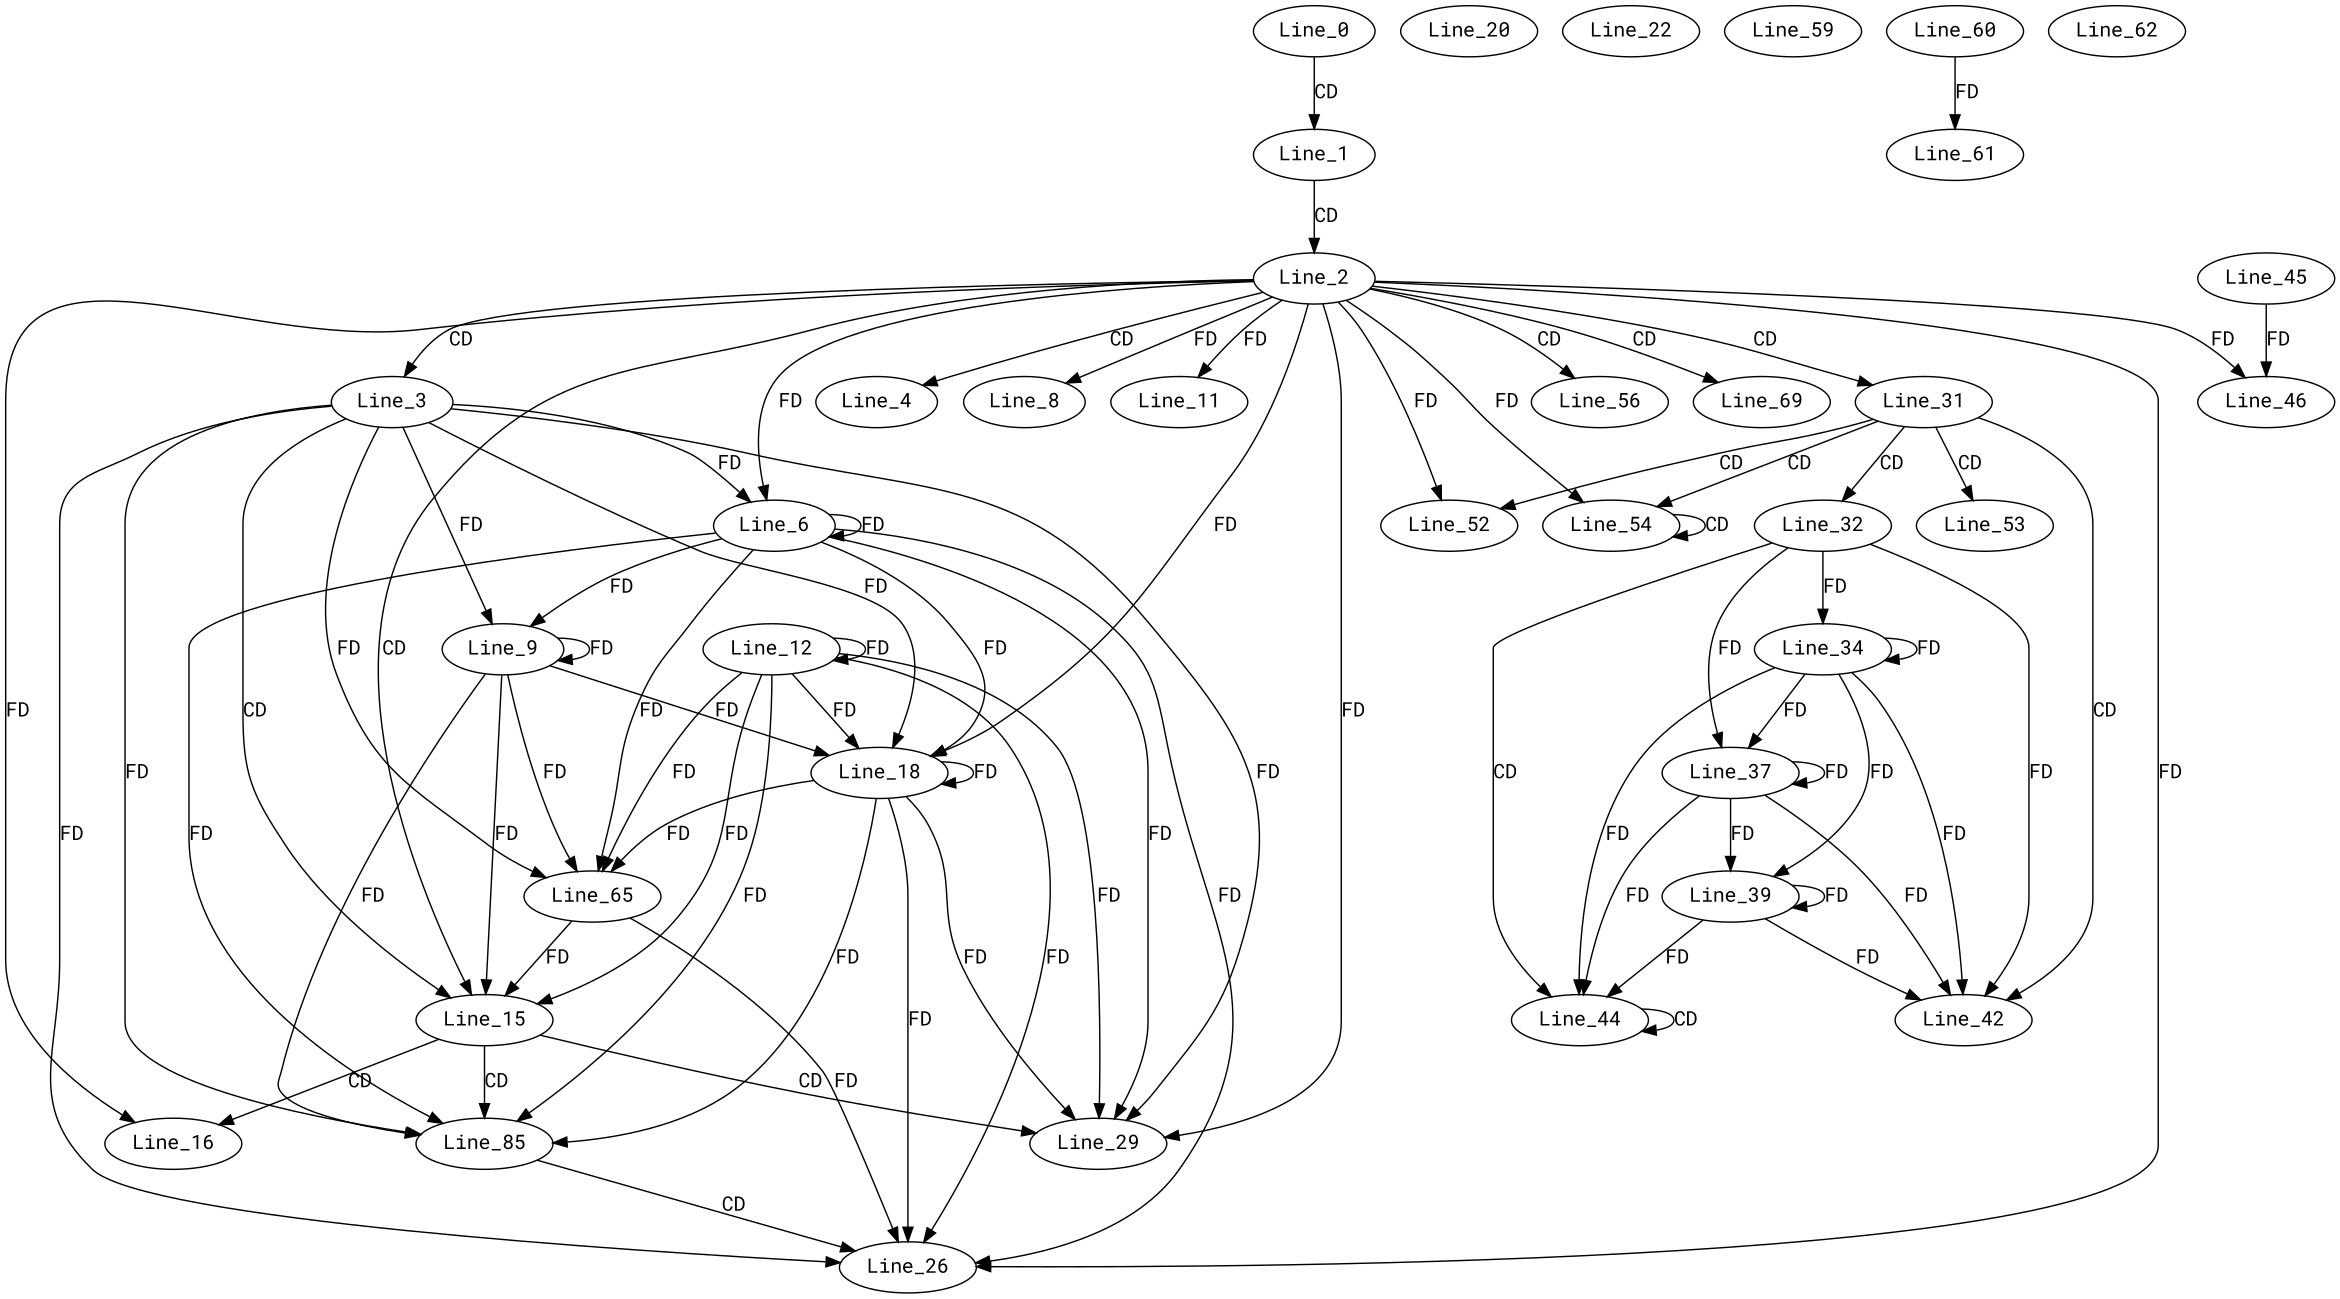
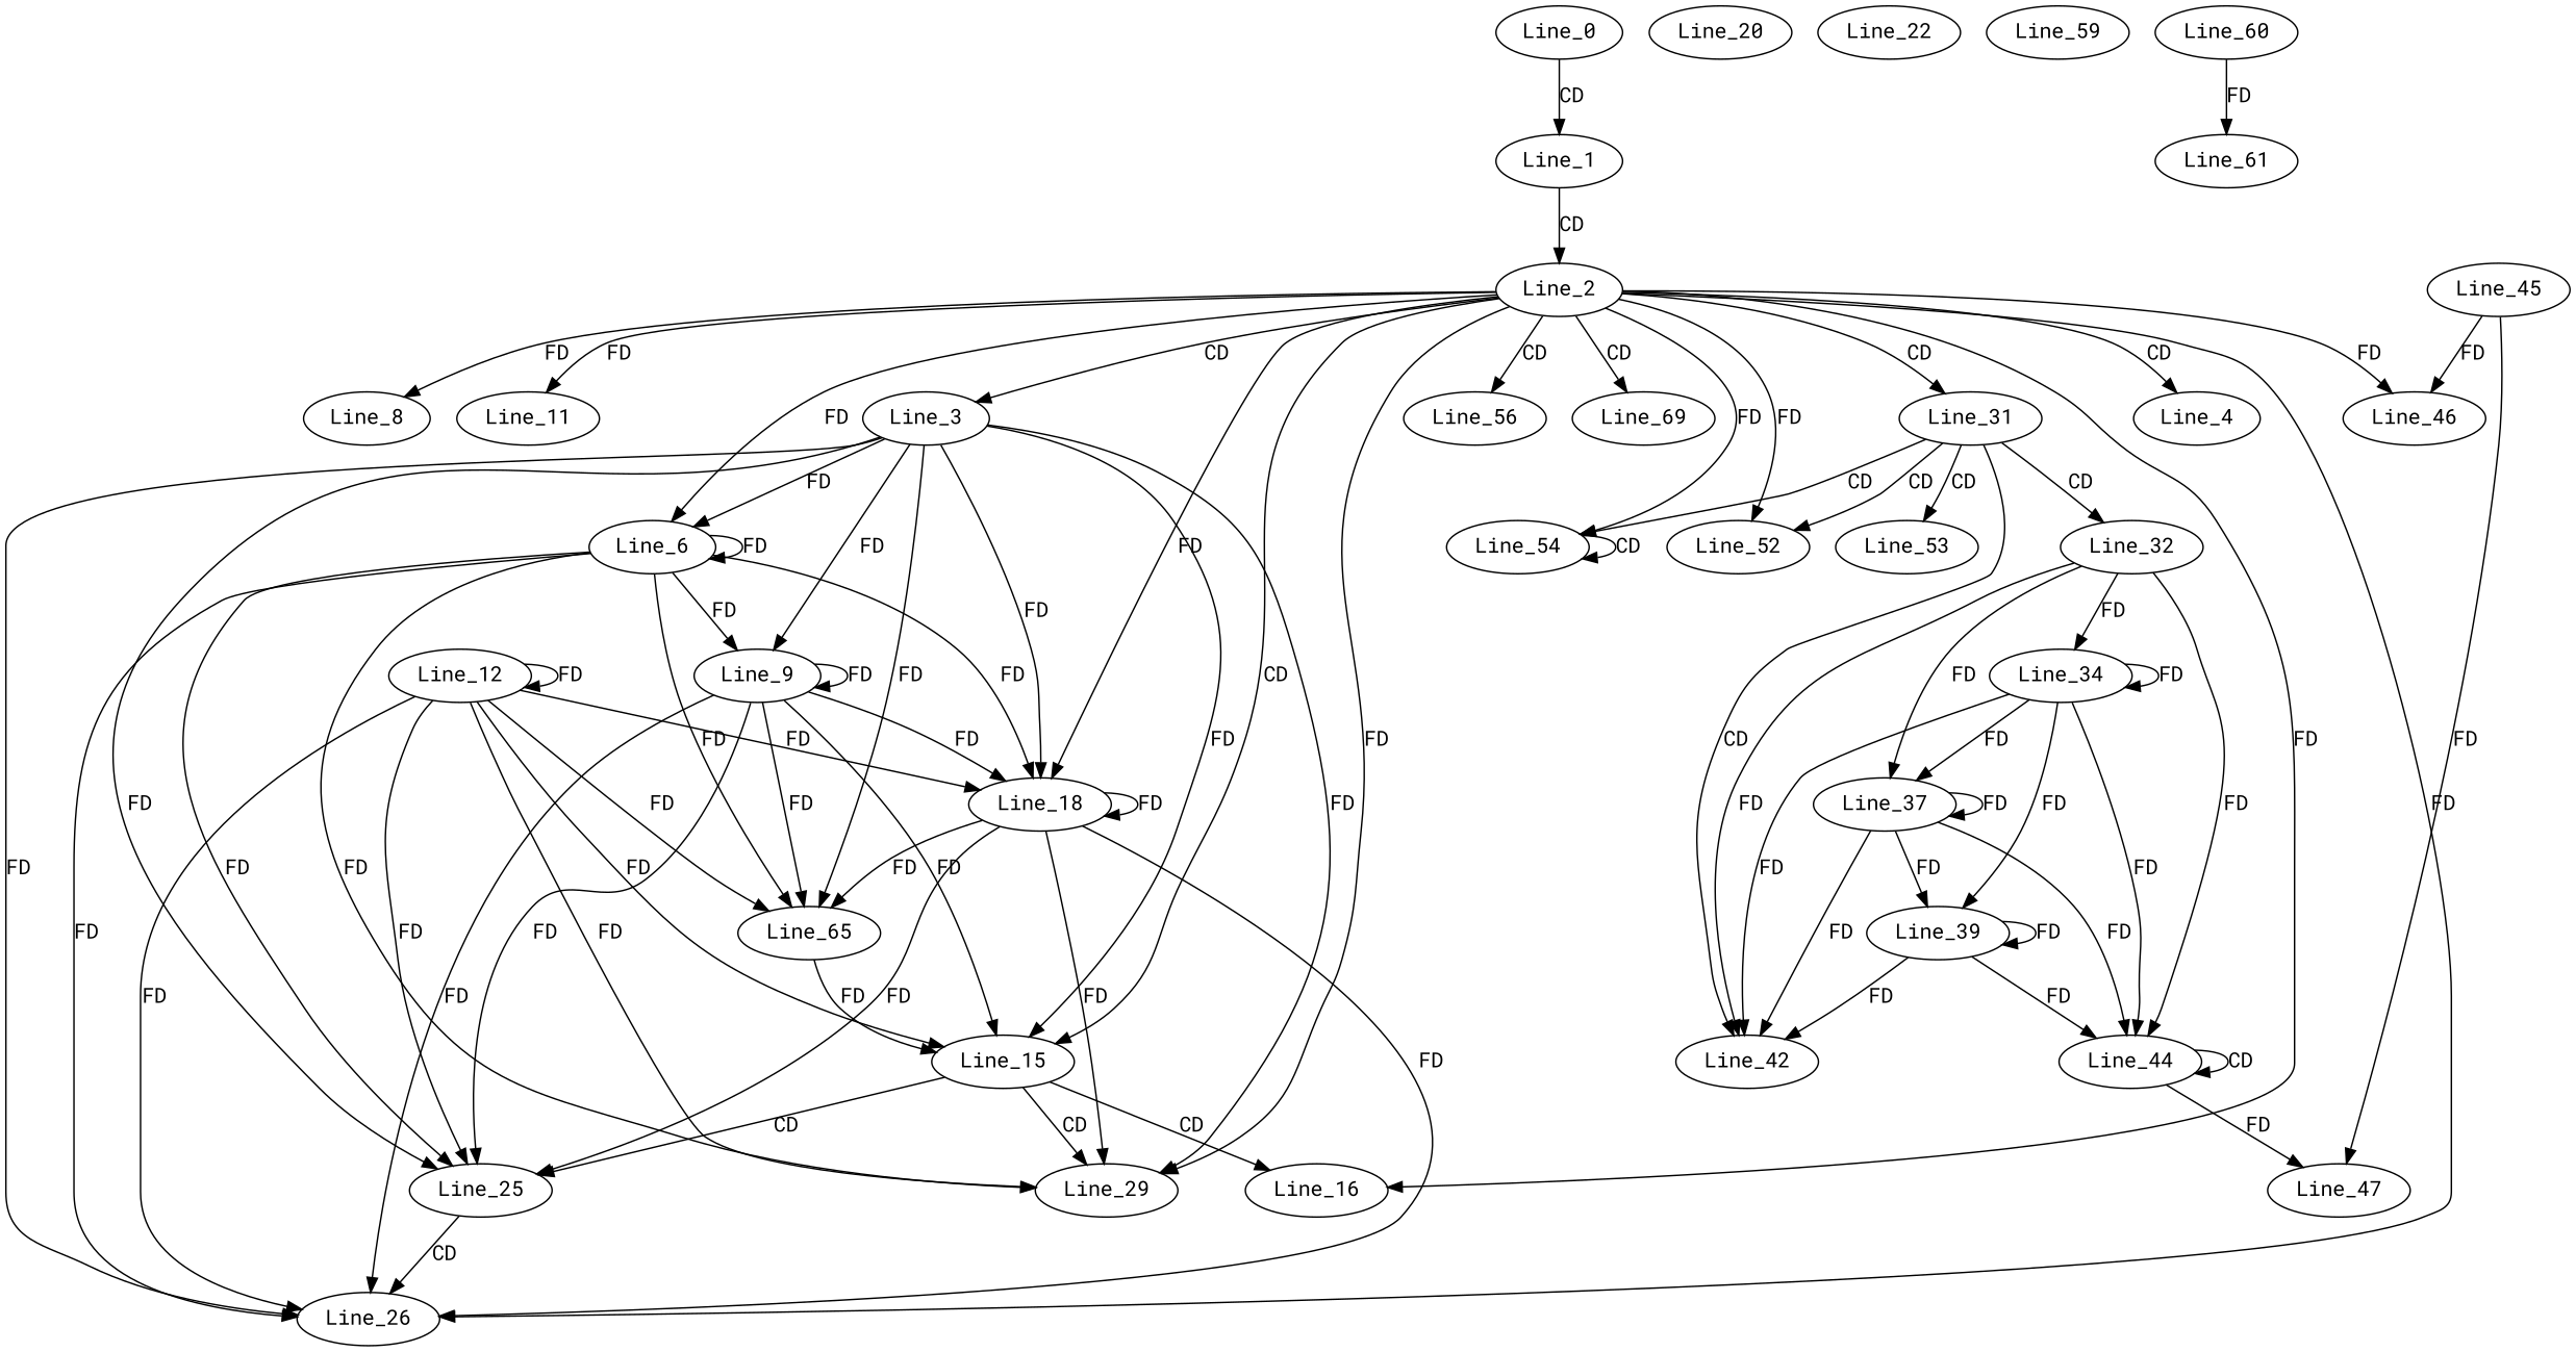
  digraph {
    fontname="Roboto Mono"
    node [fontname="Roboto Mono"]
    edge [fontname="Roboto Mono"]
    Line_0
    Line_1
    Line_2
    Line_3
    Line_4
    Line_6
    Line_8
    Line_11
    Line_15
    Line_16
    Line_18
    Line_26
    Line_29
    Line_31
    Line_46
    Line_52
    Line_54
    Line_56
    Line_69
    Line_9
-   Line_25 [label=Line_85]
+   Line_25
    Line_65
    Line_32
    Line_42
    Line_53
    Line_12
    Line_20
    Line_22
    Line_34
    Line_37
    Line_44
    Line_39
+   Line_47
    Line_45
    Line_59
    Line_60
    Line_61
-   Line_62
    Line_0 -> Line_1 [label=CD]
    Line_1 -> Line_2 [label=CD]
    Line_2 -> Line_3 [label=CD]
    Line_2 -> Line_4 [label=CD]
    Line_2 -> Line_6 [label=FD]
    Line_2 -> Line_8 [label=FD]
    Line_2 -> Line_11 [label=FD]
    Line_2 -> Line_15 [label=CD]
    Line_2 -> Line_16 [label=FD]
    Line_2 -> Line_18 [label=FD]
    Line_2 -> Line_26 [label=FD]
    Line_2 -> Line_29 [label=FD]
    Line_2 -> Line_31 [label=CD]
    Line_2 -> Line_46 [label=FD]
    Line_2 -> Line_52 [label=FD]
    Line_2 -> Line_54 [label=FD]
    Line_2 -> Line_56 [label=CD]
    Line_2 -> Line_69 [label=CD]
    Line_3 -> Line_6 [label=FD]
-   Line_3 -> Line_15 [label=CD]
+   Line_3 -> Line_15 [label=FD]
    Line_3 -> Line_18 [label=FD]
    Line_3 -> Line_26 [label=FD]
    Line_3 -> Line_29 [label=FD]
    Line_3 -> Line_9 [label=FD]
    Line_3 -> Line_25 [label=FD]
    Line_3 -> Line_65 [label=FD]
    Line_6 -> Line_6 [label=FD]
    Line_6 -> Line_18 [label=FD]
    Line_6 -> Line_26 [label=FD]
    Line_6 -> Line_29 [label=FD]
    Line_6 -> Line_9 [label=FD]
    Line_6 -> Line_25 [label=FD]
    Line_6 -> Line_65 [label=FD]
    Line_15 -> Line_16 [label=CD]
    Line_15 -> Line_29 [label=CD]
    Line_15 -> Line_25 [label=CD]
    Line_18 -> Line_18 [label=FD]
    Line_18 -> Line_26 [label=FD]
    Line_18 -> Line_29 [label=FD]
    Line_18 -> Line_25 [label=FD]
    Line_18 -> Line_65 [label=FD]
    Line_31 -> Line_52 [label=CD]
    Line_31 -> Line_54 [label=CD]
    Line_31 -> Line_32 [label=CD]
    Line_31 -> Line_42 [label=CD]
    Line_31 -> Line_53 [label=CD]
    Line_54 -> Line_54 [label=CD]
    Line_9 -> Line_15 [label=FD]
    Line_9 -> Line_18 [label=FD]
-   Line_65 -> Line_26 [label=FD]
+   Line_9 -> Line_26 [label=FD]
    Line_9 -> Line_9 [label=FD]
    Line_9 -> Line_25 [label=FD]
    Line_9 -> Line_65 [label=FD]
    Line_25 -> Line_26 [label=CD]
    Line_65 -> Line_15 [label=FD]
    Line_32 -> Line_42 [label=FD]
    Line_32 -> Line_34 [label=FD]
    Line_32 -> Line_37 [label=FD]
-   Line_32 -> Line_44 [label=CD]
+   Line_32 -> Line_44 [label=FD]
    Line_12 -> Line_15 [label=FD]
    Line_12 -> Line_18 [label=FD]
    Line_12 -> Line_26 [label=FD]
    Line_12 -> Line_29 [label=FD]
    Line_12 -> Line_25 [label=FD]
    Line_12 -> Line_65 [label=FD]
    Line_12 -> Line_12 [label=FD]
    Line_34 -> Line_42 [label=FD]
    Line_34 -> Line_34 [label=FD]
    Line_34 -> Line_37 [label=FD]
    Line_34 -> Line_44 [label=FD]
    Line_34 -> Line_39 [label=FD]
    Line_37 -> Line_42 [label=FD]
    Line_37 -> Line_37 [label=FD]
    Line_37 -> Line_44 [label=FD]
    Line_37 -> Line_39 [label=FD]
    Line_44 -> Line_44 [label=CD]
+   Line_44 -> Line_47 [label=FD]
    Line_39 -> Line_42 [label=FD]
    Line_39 -> Line_44 [label=FD]
    Line_39 -> Line_39 [label=FD]
    Line_45 -> Line_46 [label=FD]
+   Line_45 -> Line_47 [label=FD]
    Line_60 -> Line_61 [label=FD]
  }
